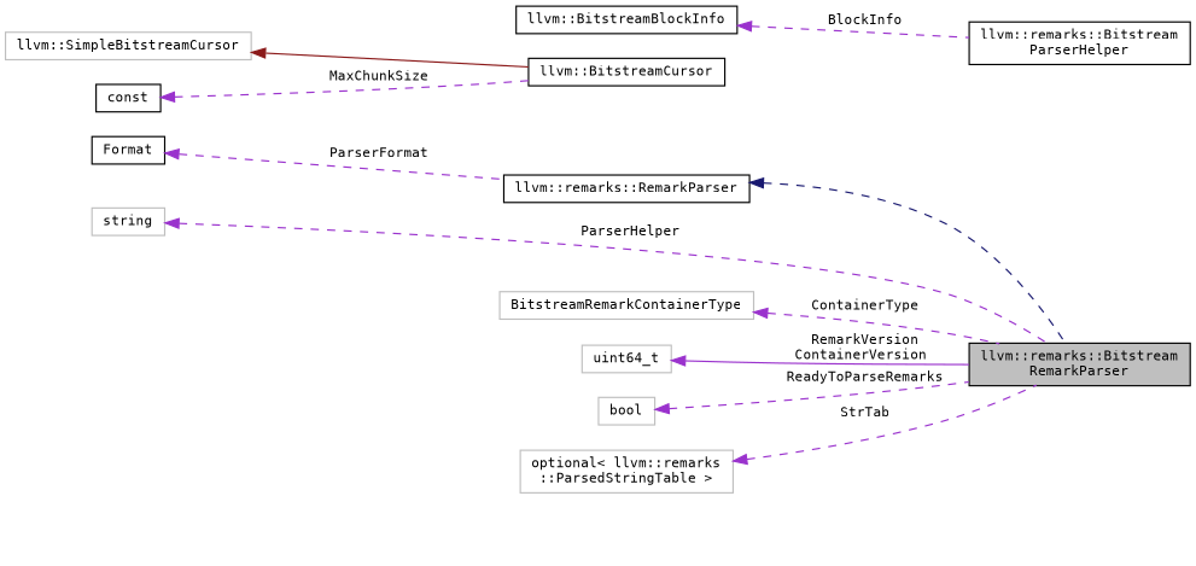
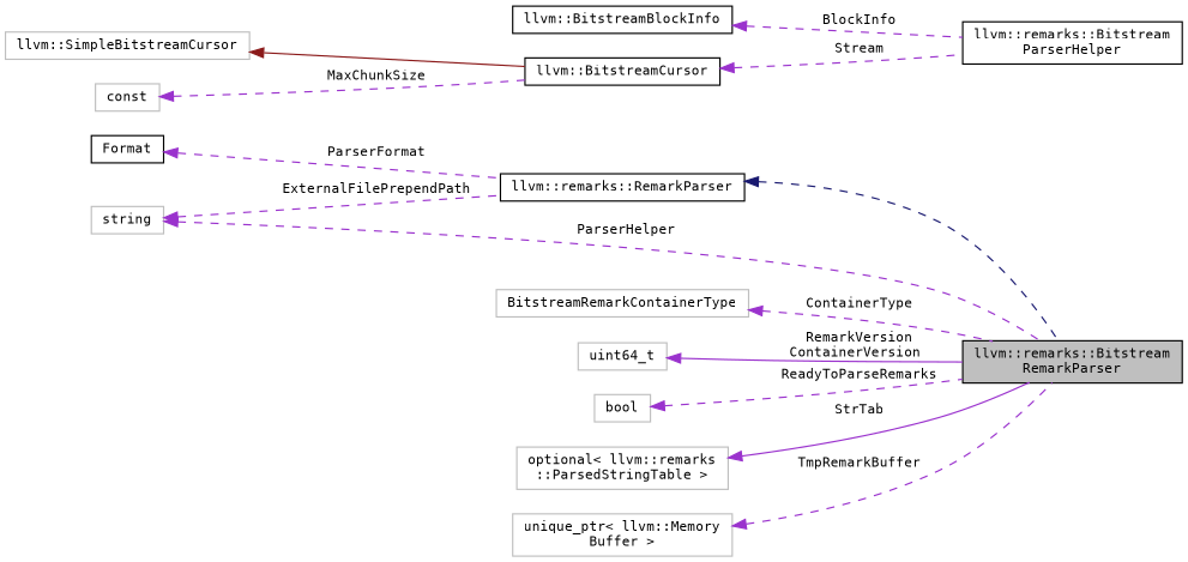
  digraph {
    fontname="DejaVu Sans Mono"
    rankdir=LR
    node [color=grey75 fontname="DejaVu Sans Mono" fontsize=10 shape=record]
    edge [color=darkorchid3 dir=back fontname="DejaVu Sans Mono" fontsize=10 labelfontname=Helvetica labelfontsize=10 style=dashed]
    n1 [color=black fillcolor=grey75 fontcolor=black height=0.2 label="llvm::remarks::Bitstream\lRemarkParser" style=filled width=0.4]
    n2 [color=black height=0.2 label="llvm::remarks::RemarkParser" width=0.4]
    n3 [color=black height=0.2 label=Format width=0.4]
    n4 [height=0.2 label=string width=0.4]
    n5 [height=0.2 label=BitstreamRemarkContainerType width=0.4]
    n6 [height=0.2 label=uint64_t width=0.4]
    n7 [height=0.2 label=bool width=0.4]
    n8 [height=0.2 label="optional\< llvm::remarks\l::ParsedStringTable \>" width=0.4]
    n9 [color=black height=0.2 label="llvm::remarks::Bitstream\lParserHelper" width=0.4]
    n10 [color=black height=0.2 label="llvm::BitstreamBlockInfo" width=0.4]
    n11 [color=black height=0.2 label="llvm::BitstreamCursor" width=0.4]
    n12 [height=0.2 label="llvm::SimpleBitstreamCursor" width=0.4]
-   n13 [color=black height=0.2 label=const width=0.4]
+   n13 [height=0.2 label=const width=0.4]
+   n14 [height=0.2 label="unique_ptr\< llvm::Memory\lBuffer \>" width=0.4]
    n2 -> n1 [color=midnightblue]
    n3 -> n2 [label=" ParserFormat"]
    n4 -> n1 [label=" ParserHelper"]
+   n4 -> n2 [label=" ExternalFilePrependPath"]
    n5 -> n1 [label=" ContainerType"]
    n6 -> n1 [label=" RemarkVersion\nContainerVersion" style=solid]
    n7 -> n1 [label=" ReadyToParseRemarks"]
-   n8 -> n1 [label=" StrTab"]
+   n8 -> n1 [label=" StrTab" style=solid]
    n10 -> n9 [label=" BlockInfo"]
+   n11 -> n9 [label=" Stream"]
    n12 -> n11 [color=firebrick4 style=solid]
    n13 -> n11 [label=" MaxChunkSize"]
+   n14 -> n1 [label=" TmpRemarkBuffer"]
  }
